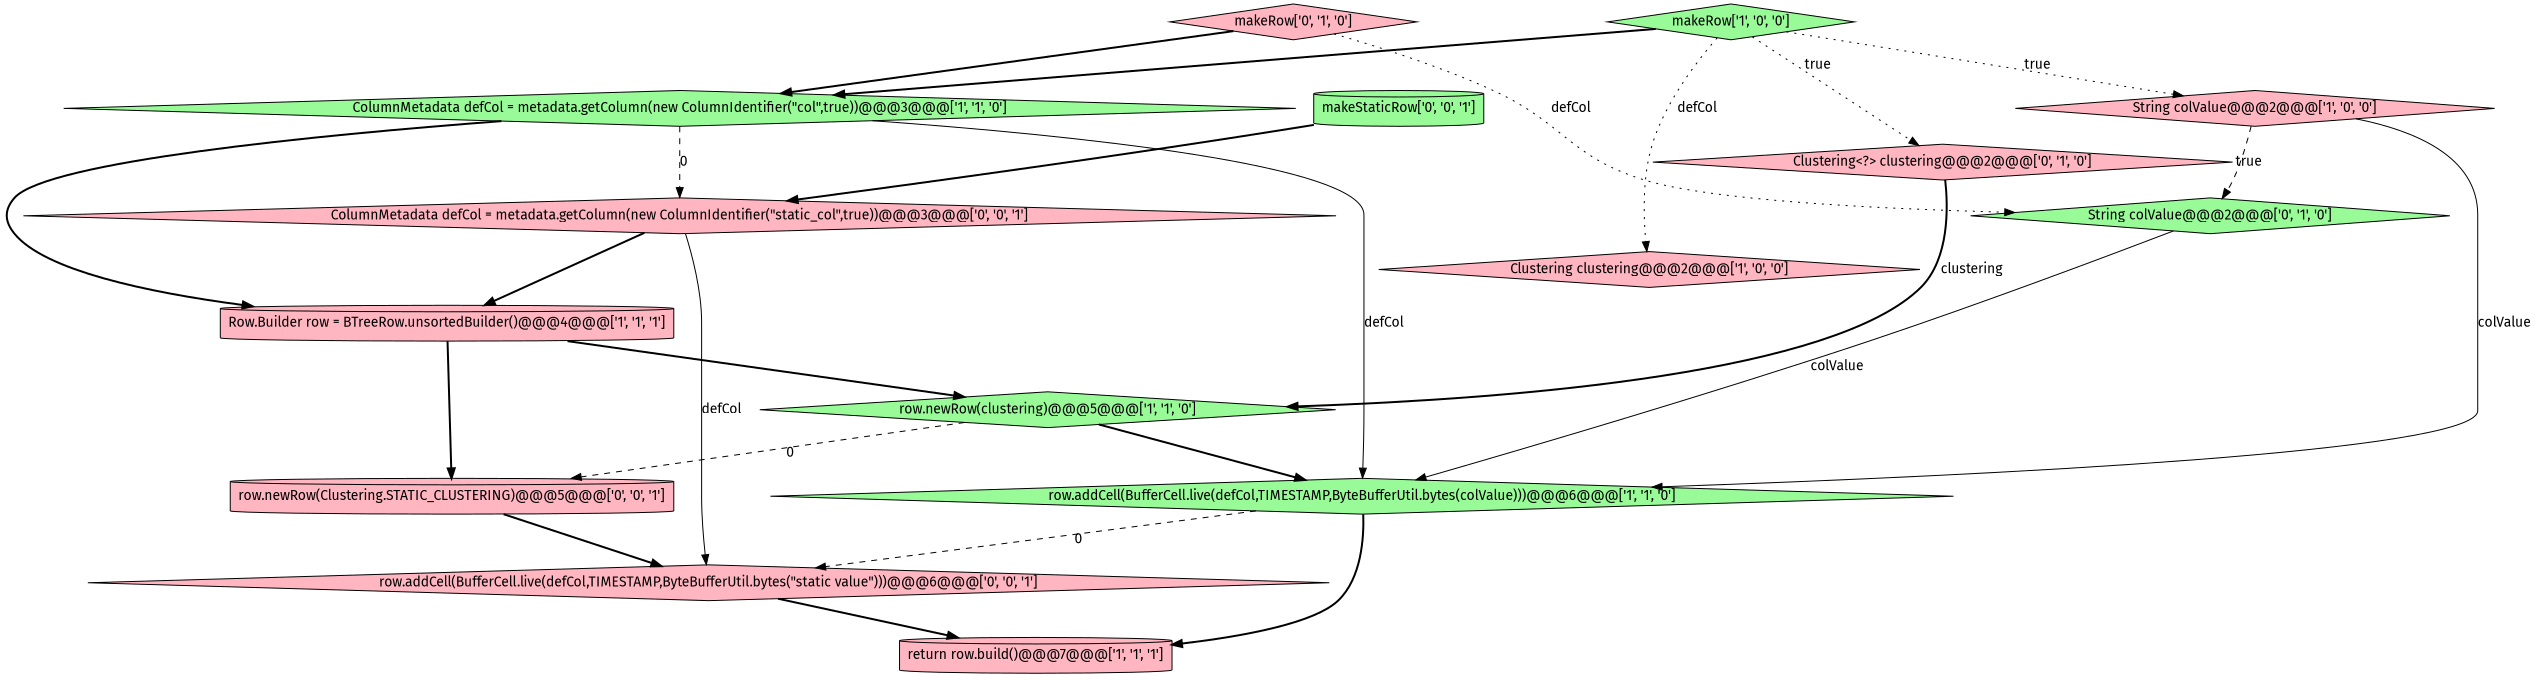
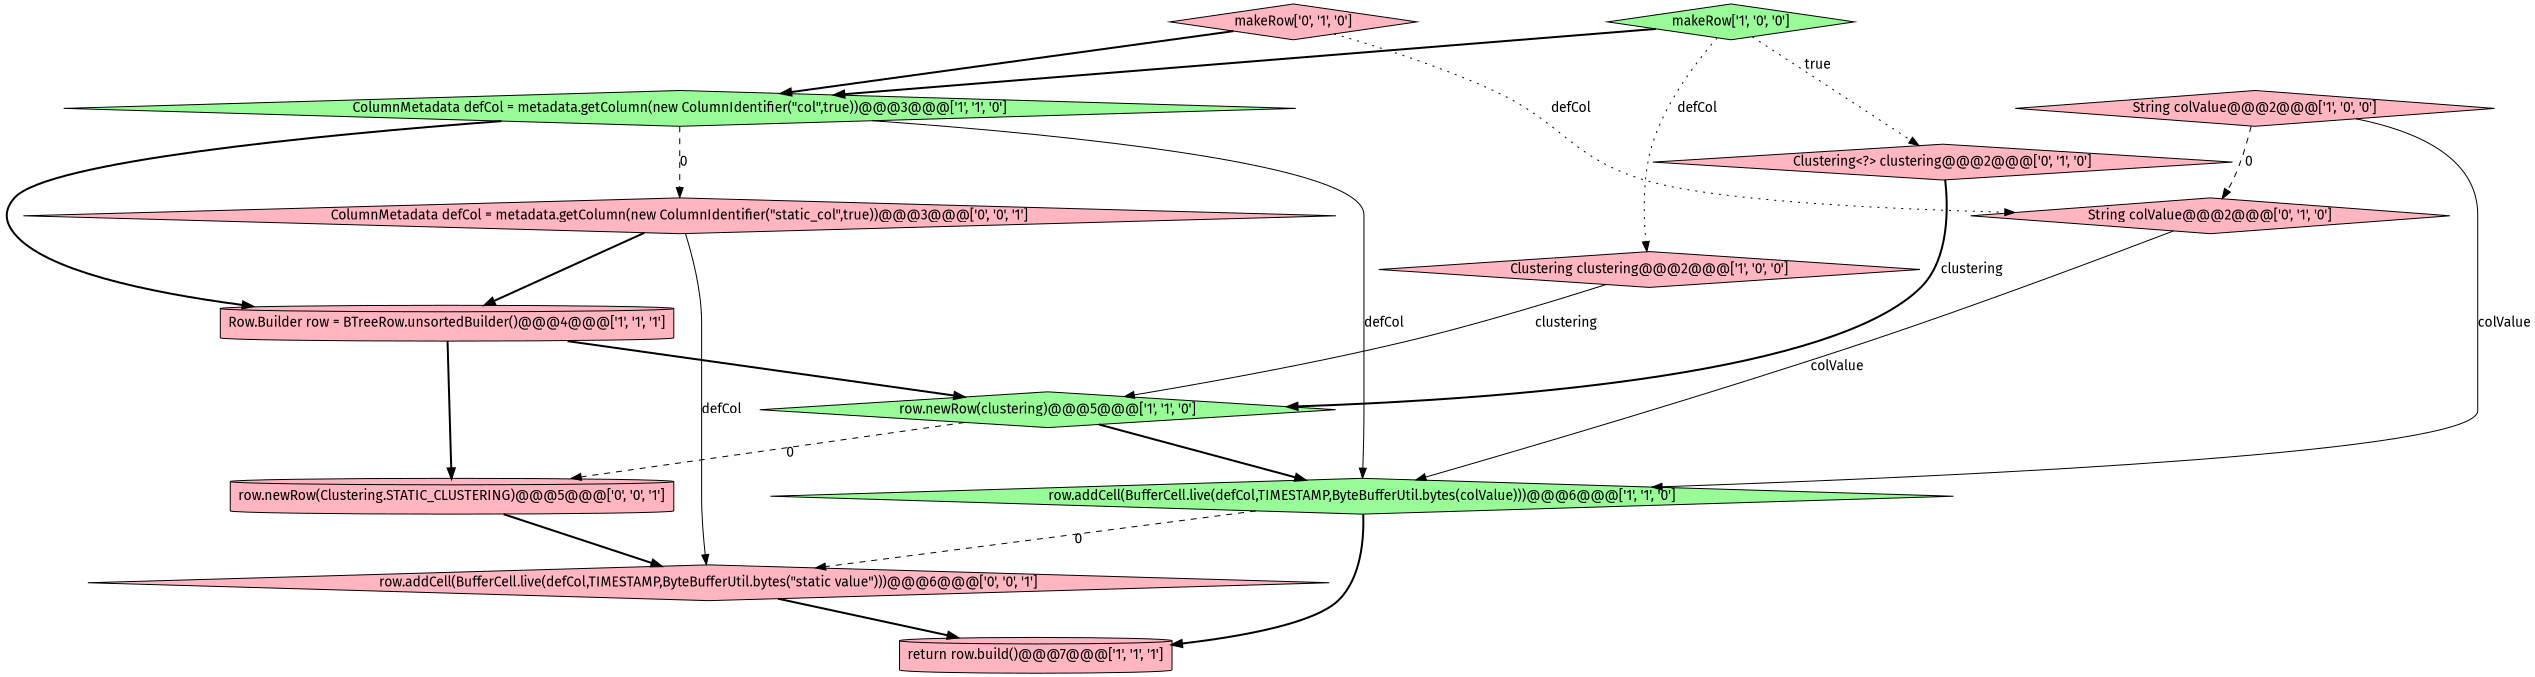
  digraph {
    fontname="Fira Sans"
    node [fillcolor=lightpink fontname="Fira Sans" shape=diamond style=filled]
    edge [fontname="Fira Sans" style=bold]
    n1 [label="row.newRow(Clustering.STATIC_CLUSTERING)@@@5@@@['0', '0', '1']" shape=cylinder]
    n2 [label="row.addCell(BufferCell.live(defCol,TIMESTAMP,ByteBufferUtil.bytes(\"static value\")))@@@6@@@['0', '0', '1']"]
    n3 [label="return row.build()@@@7@@@['1', '1', '1']" shape=cylinder]
    n4 [label="String colValue@@@2@@@['1', '0', '0']"]
-   n5 [fillcolor=palegreen label="String colValue@@@2@@@['0', '1', '0']"]
+   n5 [label="String colValue@@@2@@@['0', '1', '0']"]
    n6 [fillcolor=palegreen label="row.addCell(BufferCell.live(defCol,TIMESTAMP,ByteBufferUtil.bytes(colValue)))@@@6@@@['1', '1', '0']"]
    n7 [label="Clustering<?> clustering@@@2@@@['0', '1', '0']"]
    n8 [fillcolor=palegreen label="row.newRow(clustering)@@@5@@@['1', '1', '0']"]
    n9 [label="Clustering clustering@@@2@@@['1', '0', '0']"]
-   n10 [fillcolor=palegreen label="makeStaticRow['0', '0', '1']" shape=cylinder]
    n11 [label="ColumnMetadata defCol = metadata.getColumn(new ColumnIdentifier(\"static_col\",true))@@@3@@@['0', '0', '1']"]
    n12 [label="Row.Builder row = BTreeRow.unsortedBuilder()@@@4@@@['1', '1', '1']" shape=cylinder]
    n13 [label="makeRow['0', '1', '0']"]
    n14 [fillcolor=palegreen label="ColumnMetadata defCol = metadata.getColumn(new ColumnIdentifier(\"col\",true))@@@3@@@['1', '1', '0']"]
    n15 [fillcolor=palegreen label="makeRow['1', '0', '0']"]
    n1 -> n2
    n2 -> n3
-   n4 -> n5 [label=true style=dashed]
+   n4 -> n5 [label=0 style=dashed]
    n4 -> n6 [label=colValue style=solid]
    n5 -> n6 [label=colValue style=solid]
    n6 -> n2 [label=0 style=dashed]
    n6 -> n3
    n7 -> n8 [label=clustering]
    n8 -> n1 [label=0 style=dashed]
    n8 -> n6
-   n10 -> n11
+   n9 -> n8 [label=clustering style=solid]
    n11 -> n2 [label=defCol style=solid]
    n11 -> n12
    n12 -> n1
    n12 -> n8
    n13 -> n5 [label=defCol style=dotted]
    n13 -> n14
    n14 -> n6 [label=defCol style=solid]
    n14 -> n11 [label=0 style=dashed]
    n14 -> n12
-   n15 -> n4 [label=true style=dotted]
    n15 -> n7 [label=true style=dotted]
    n15 -> n9 [label=defCol style=dotted]
    n15 -> n14
  }
